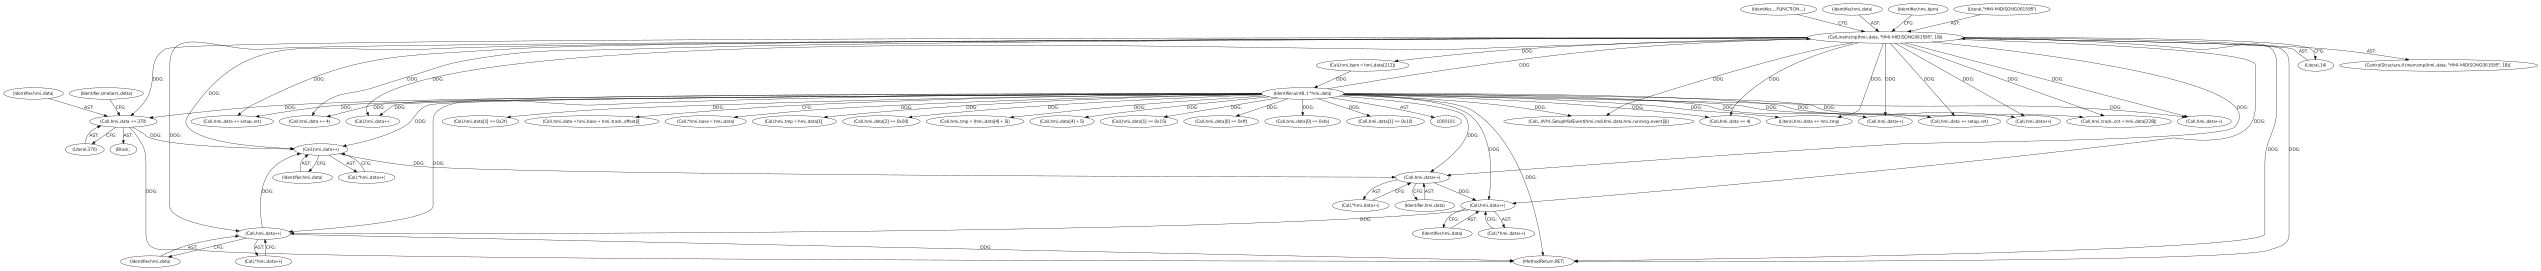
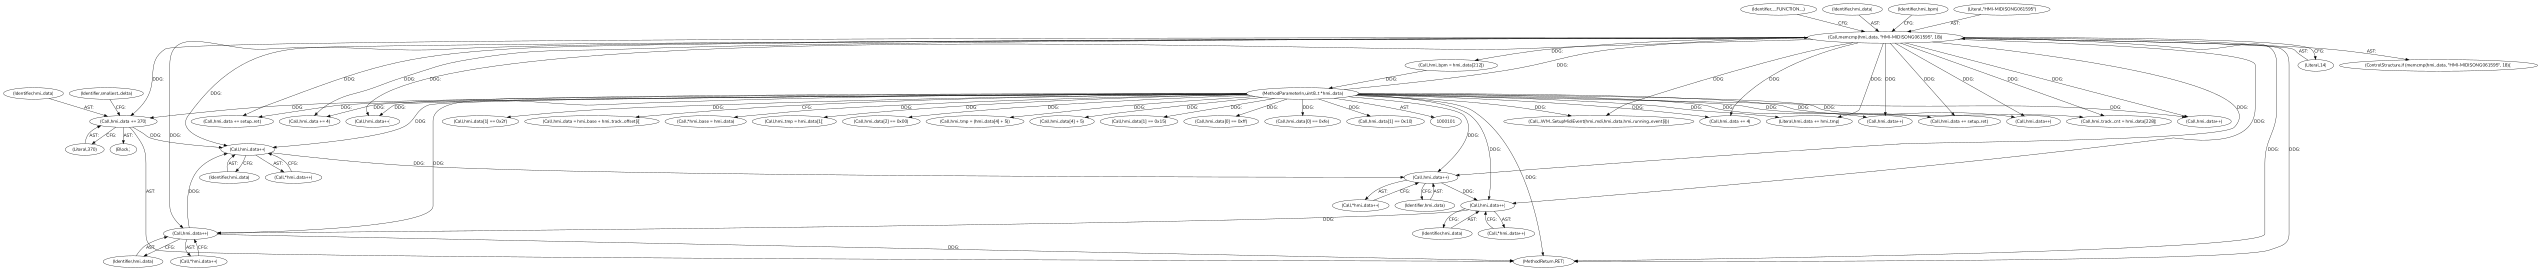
  digraph {
    fontname=Nunito
    node [fontname=Nunito]
    edge [fontname=Nunito]
    n1 [label="(Call,hmi_data += 370)"]
    n2 [label="(Call,hmi_data++)"]
    n3 [label="(Literal,370)"]
    n4 [label="(MethodReturn,RET)"]
    n5 [label="(Block,)"]
    n6 [label="(Call,hmi_data++)"]
    n7 [label="(Call,*hmi_data++)"]
    n8 [label="(Identifier,hmi_data)"]
    n9 [label="(Call,memcmp(hmi_data, \"HMI-MIDISONG061595\", 18))"]
    n10 [label="(Call,hmi_data++)"]
    n11 [label="(Call,hmi_data++)"]
    n12 [label="(Call,hmi_data += 4)"]
    n13 [label="(Call,hmi_data += 4)"]
    n14 [label="(Call,hmi_track_cnt = hmi_data[228])"]
    n15 [label="(Literal,14)"]
    n16 [label="(Call,hmi_bpm = hmi_data[212])"]
    n17 [label="(Call,hmi_data++)"]
    n18 [label="(Call,hmi_data += setup_ret)"]
    n19 [label="(Call,hmi_data++)"]
    n20 [label="(Call,_WM_SetupMidiEvent(hmi_mdi,hmi_data,hmi_running_event[i]))"]
    n21 [label="(ControlStructure,if (memcmp(hmi_data, \"HMI-MIDISONG061595\", 18)))"]
    n22 [label="(Literal,hmi_data += hmi_tmp)"]
    n23 [label="(Call,hmi_data++)"]
    n24 [label="(Call,hmi_data += setup_ret)"]
    n25 [label="(Call,hmi_data++)"]
    n26 [label="(Identifier,hmi_data)"]
    n27 [label="(Call,*hmi_data++)"]
    n28 [label="(Call,*hmi_data++)"]
    n29 [label="(Identifier,hmi_data)"]
    n30 [label="(Call,*hmi_data++)"]
    n31 [label="(Identifier,hmi_data)"]
-   n32 [label="(Identifier,uint8_t *hmi_data)"]
+   n32 [label="(MethodParameterIn,uint8_t *hmi_data)"]
    n33 [label="(Call,hmi_data[1] == 0x2f)"]
    n34 [label="(Call,hmi_data = hmi_base + hmi_track_offset[i])"]
    n35 [label="(Call,*hmi_base = hmi_data)"]
    n36 [label="(Call,hmi_tmp = hmi_data[1])"]
    n37 [label="(Call,hmi_data[2] == 0x00)"]
    n38 [label="(Call,hmi_tmp = (hmi_data[4] + 5))"]
    n39 [label="(Call,hmi_data[4] + 5)"]
    n40 [label="(Call,hmi_data[1] == 0x15)"]
    n41 [label="(Call,hmi_data[0] == 0xff)"]
    n42 [label="(Call,hmi_data[0] == 0xfe)"]
    n43 [label="(Call,hmi_data[1] == 0x10)"]
    1000101
    n45 [label="(Identifier,hmi_data)"]
    n46 [label="(Identifier,__FUNCTION__)"]
    n47 [label="(Identifier,hmi_data)"]
    n48 [label="(Identifier,hmi_bpm)"]
    n49 [label="(Identifier,smallest_delta)"]
    n50 [label="(Literal,\"HMI-MIDISONG061595\")"]
    n1 -> n2 [label="DDG: "]
    n1 -> n3 [label="CFG: "]
-   n1 -> n4 [label="DDG: "]
+   n1 -> n4 [label="AST: "]
    n1 -> n5 [label="AST: "]
    n2 -> n6 [label="DDG: "]
    n2 -> n7 [label="AST: "]
    n2 -> n8 [label="CFG: "]
    n3 -> n1 [label="AST: "]
    n6 -> n10 [label="DDG: "]
    n6 -> n26 [label="CFG: "]
    n6 -> n27 [label="AST: "]
    n7 -> n2 [label="CFG: "]
    n8 -> n2 [label="AST: "]
    n9 -> n1 [label="DDG: "]
    n9 -> n2 [label="DDG: "]
    n9 -> n4 [label="DDG: "]
    n9 -> n4 [label="DDG: "]
    n9 -> n6 [label="DDG: "]
    n9 -> n10 [label="DDG: "]
    n9 -> n11 [label="DDG: "]
    n9 -> n12 [label="DDG: "]
    n9 -> n13 [label="DDG: "]
    n9 -> n14 [label="DDG: "]
    n9 -> n15 [label="CFG: "]
    n9 -> n16 [label="DDG: "]
    n9 -> n17 [label="DDG: "]
    n9 -> n18 [label="DDG: "]
    n9 -> n19 [label="DDG: "]
    n9 -> n20 [label="DDG: "]
    n9 -> n21 [label="AST: "]
    n9 -> n22 [label="DDG: "]
    n9 -> n23 [label="DDG: "]
    n9 -> n24 [label="DDG: "]
    n9 -> n25 [label="DDG: "]
    n10 -> n11 [label="DDG: "]
    n10 -> n28 [label="AST: "]
    n10 -> n29 [label="CFG: "]
    n11 -> n2 [label="DDG: "]
    n11 -> n4 [label="DDG: "]
    n11 -> n30 [label="AST: "]
    n11 -> n31 [label="CFG: "]
    n15 -> n9 [label="AST: "]
    n16 -> n32 [label="DDG: "]
    n26 -> n6 [label="AST: "]
    n27 -> n6 [label="CFG: "]
    n28 -> n10 [label="CFG: "]
    n29 -> n10 [label="AST: "]
    n30 -> n11 [label="CFG: "]
    n31 -> n11 [label="AST: "]
    n32 -> n1 [label="DDG: "]
    n32 -> n2 [label="DDG: "]
    n32 -> n4 [label="DDG: "]
    n32 -> n6 [label="DDG: "]
    n32 -> n9 [label="DDG: "]
    n32 -> n10 [label="DDG: "]
    n32 -> n11 [label="DDG: "]
    n32 -> n12 [label="DDG: "]
    n32 -> n13 [label="DDG: "]
    n32 -> n14 [label="DDG: "]
    n32 -> n17 [label="DDG: "]
    n32 -> n18 [label="DDG: "]
    n32 -> n19 [label="DDG: "]
    n32 -> n20 [label="DDG: "]
    n32 -> n22 [label="DDG: "]
    n32 -> n23 [label="DDG: "]
    n32 -> n24 [label="DDG: "]
    n32 -> n25 [label="DDG: "]
    n32 -> n33 [label="DDG: "]
    n32 -> n34 [label="CFG: "]
    n32 -> n35 [label="DDG: "]
    n32 -> n36 [label="DDG: "]
    n32 -> n37 [label="DDG: "]
    n32 -> n38 [label="DDG: "]
    n32 -> n39 [label="DDG: "]
    n32 -> n40 [label="DDG: "]
    n32 -> n41 [label="DDG: "]
    n32 -> n42 [label="DDG: "]
    n32 -> n43 [label="DDG: "]
    n32 -> 1000101 [label="AST: "]
    n45 -> n1 [label="AST: "]
    n46 -> n9 [label="CFG: "]
    n47 -> n9 [label="AST: "]
    n48 -> n9 [label="CFG: "]
    n49 -> n1 [label="CFG: "]
    n50 -> n9 [label="AST: "]
  }
